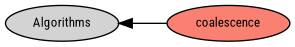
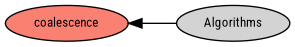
  digraph {
    rankdir=LR
    fontname="Roboto Condensed"
    node [color=black fontname="Roboto Condensed" fontsize=10 shape=ellipse style=filled]
    n1 [fillcolor=salmon height=0.2 label=coalescence width=0.4]
    n2 [fillcolor=lightgrey fontcolor=black height=0.2 label=Algorithms width=0.4]
-   n2 -> n1 [dir=back fontname="Roboto Condensed" fontsize=10 labelfontname=Helvetica labelfontsize=10 shape=plaintext style=solid]
+   n1 -> n2 [dir=back fontname="Roboto Condensed" fontsize=10 labelfontname=Helvetica labelfontsize=10 shape=plaintext style=solid]
  }
